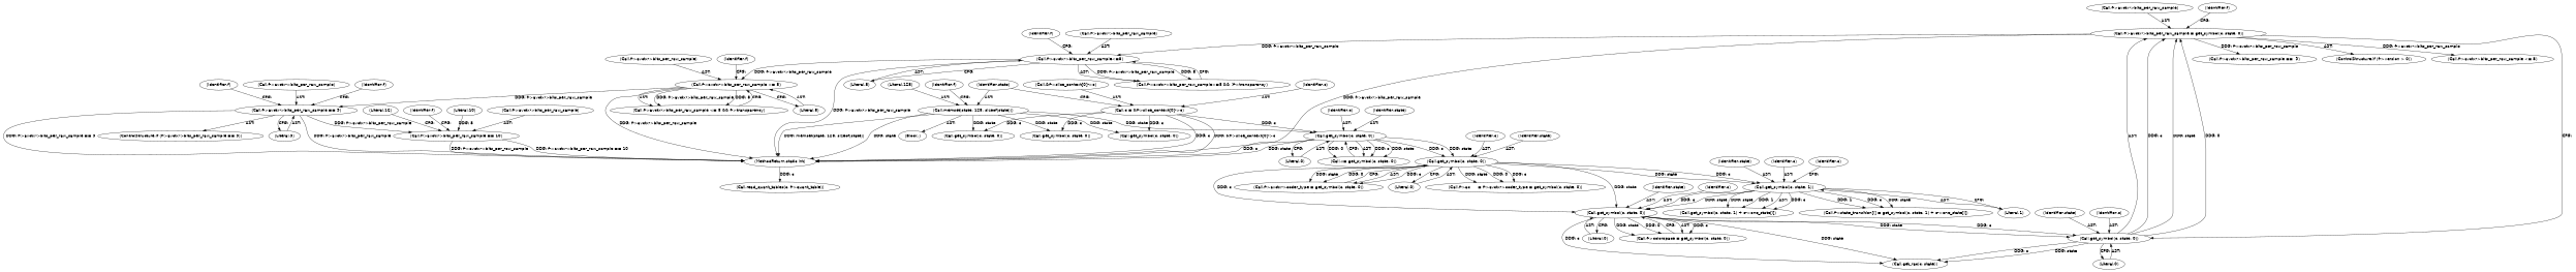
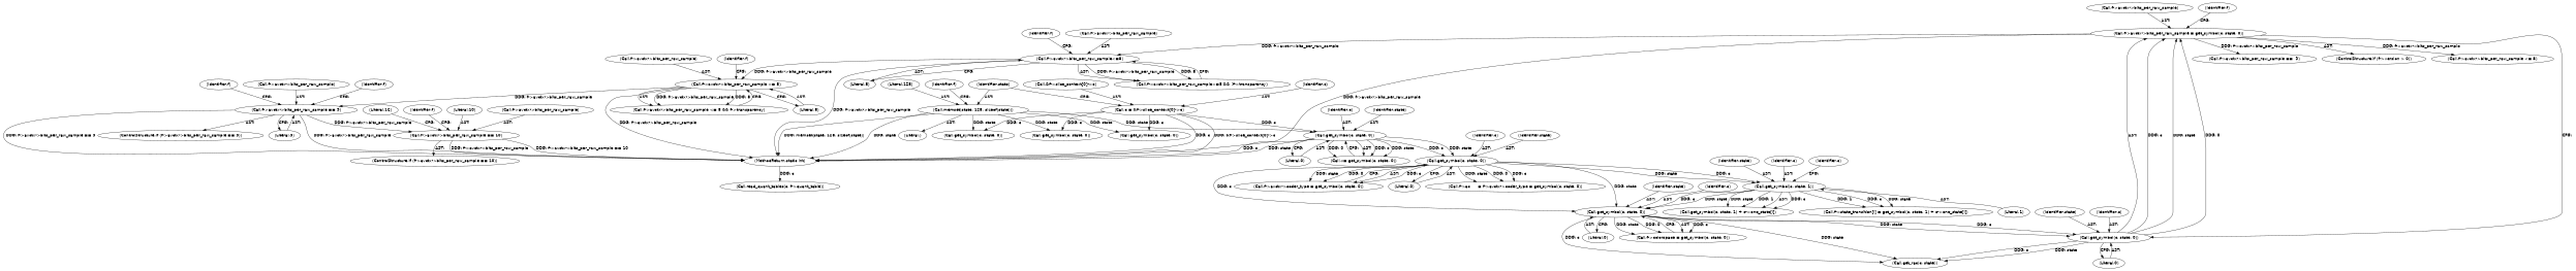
  digraph {
    fontname="DejaVu Sans"
    node [fontname="DejaVu Sans"]
    edge [fontname="DejaVu Sans"]
    n1 [label="(Call,f->avctx->bits_per_raw_sample == 9)"]
    n2 [label="(Call,f->avctx->bits_per_raw_sample == 10)"]
    n3 [label="(ControlStructure,if (f->avctx->bits_per_raw_sample == 9))"]
    n4 [label="(Literal,9)"]
    n5 [label="(MethodReturn,static int)"]
+   n6 [label="(ControlStructure,if (f->avctx->bits_per_raw_sample == 10))"]
    n7 [label="(Call,read_quant_tables(c, f->quant_table))"]
    n8 [label="(Call,f->avctx->bits_per_raw_sample <= 8)"]
    n9 [label="(Call,f->avctx->bits_per_raw_sample <= 8 && f->transparency)"]
    n10 [label="(Literal,8)"]
    n11 [label="(Call,f->avctx->bits_per_raw_sample<=8)"]
    n12 [label="(Call,f->avctx->bits_per_raw_sample<=8 && !f->transparency)"]
    n13 [label="(Literal,8)"]
    n14 [label="(Call,f->avctx->bits_per_raw_sample = get_symbol(c, state, 0))"]
    n15 [label="(Call,get_symbol(c, state, 0))"]
    n16 [label="(Call,f->avctx->bits_per_raw_sample ==  9)"]
    n17 [label="(ControlStructure,if (f->version > 0))"]
    n18 [label="(Call,f->avctx->bits_per_raw_sample <= 8)"]
    n19 [label="(Literal,0)"]
    n20 [label="(Call,get_rac(c, state))"]
    n21 [label="(Call,get_symbol(c, state, 0))"]
    n22 [label="(Literal,0)"]
    n23 [label="(Call,f->colorspace = get_symbol(c, state, 0))"]
    n24 [label="(Call,get_symbol(c, state, 0))"]
    n25 [label="(Call,get_symbol(c, state, 1))"]
    n26 [label="(Call,f->avctx->coder_type = get_symbol(c, state, 0))"]
    n27 [label="(Literal,0)"]
    n28 [label="(Call,f->ac      = f->avctx->coder_type = get_symbol(c, state, 0))"]
    n29 [label="(Call,get_symbol(c, state, 1) + c->one_state[i])"]
    n30 [label="(Call,f->state_transition[i] = get_symbol(c, state, 1) + c->one_state[i])"]
    n31 [label="(Literal,1)"]
    n32 [label="(Call,get_symbol(c, state, 0))"]
    n33 [label="(Call,v= get_symbol(c, state, 0))"]
    n34 [label="(Literal,0)"]
    n35 [label="(Call,c = &f->slice_context[0]->c)"]
    n36 [label="(Call,get_symbol(c, state, 0))"]
    n37 [label="(Call,get_symbol(c, state, 0))"]
    n38 [label="(Call,get_symbol(c, state, 0))"]
    n39 [label="(Call,&f->slice_context[0]->c)"]
-   n40 [label="(Block,)"]
+   n40 [label="(Literal,)"]
    n41 [label="(Call,memset(state, 128, sizeof(state)))"]
    n42 [label="(Literal,10)"]
    n43 [label="(Identifier,state)"]
    n44 [label="(Identifier,f)"]
    n45 [label="(Identifier,c)"]
    n46 [label="(Identifier,c)"]
    n47 [label="(Identifier,f)"]
    n48 [label="(Identifier,state)"]
    n49 [label="(Identifier,c)"]
    n50 [label="(Call,f->avctx->bits_per_raw_sample)"]
    n51 [label="(Identifier,state)"]
    n52 [label="(Call,f->avctx->bits_per_raw_sample)"]
    n53 [label="(Identifier,f)"]
    n54 [label="(Literal,128)"]
    n55 [label="(Identifier,state)"]
    n56 [label="(Identifier,state)"]
    n57 [label="(Call,f->avctx->bits_per_raw_sample)"]
    n58 [label="(Call,f->avctx->bits_per_raw_sample)"]
    n59 [label="(Literal,16)"]
    n60 [label="(Identifier,f)"]
    n61 [label="(Identifier,c)"]
    n62 [label="(Identifier,c)"]
    n63 [label="(Identifier,f)"]
    n64 [label="(Identifier,f)"]
    n65 [label="(Identifier,c)"]
    n66 [label="(Identifier,f)"]
    n67 [label="(Identifier,c)"]
    n68 [label="(Call,f->avctx->bits_per_raw_sample)"]
    n69 [label="(Identifier,state)"]
    n1 -> n2 [label="DDG: f->avctx->bits_per_raw_sample"]
    n1 -> n3 [label="AST: "]
    n1 -> n4 [label="CFG: "]
    n1 -> n5 [label="DDG: f->avctx->bits_per_raw_sample == 9"]
    n1 -> n5 [label="DDG: f->avctx->bits_per_raw_sample"]
    n2 -> n5 [label="DDG: f->avctx->bits_per_raw_sample == 10"]
    n2 -> n5 [label="DDG: f->avctx->bits_per_raw_sample"]
+   n2 -> n6 [label="AST: "]
    n4 -> n1 [label="AST: "]
    n5 -> n7 [label="DDG: c"]
    n8 -> n1 [label="DDG: f->avctx->bits_per_raw_sample"]
    n8 -> n5 [label="DDG: f->avctx->bits_per_raw_sample"]
    n8 -> n9 [label="AST: "]
    n8 -> n9 [label="DDG: f->avctx->bits_per_raw_sample"]
    n8 -> n9 [label="DDG: 8"]
    n8 -> n10 [label="CFG: "]
    n9 -> n8 [label="CFG: "]
    n10 -> n8 [label="AST: "]
    n11 -> n5 [label="DDG: f->avctx->bits_per_raw_sample"]
    n11 -> n8 [label="DDG: f->avctx->bits_per_raw_sample"]
    n11 -> n12 [label="AST: "]
    n11 -> n12 [label="DDG: f->avctx->bits_per_raw_sample"]
    n11 -> n12 [label="DDG: 8"]
    n11 -> n13 [label="CFG: "]
    n12 -> n11 [label="CFG: "]
    n13 -> n11 [label="AST: "]
    n14 -> n5 [label="DDG: f->avctx->bits_per_raw_sample"]
    n14 -> n11 [label="DDG: f->avctx->bits_per_raw_sample"]
    n14 -> n15 [label="CFG: "]
    n14 -> n16 [label="DDG: f->avctx->bits_per_raw_sample"]
    n14 -> n17 [label="AST: "]
    n14 -> n18 [label="DDG: f->avctx->bits_per_raw_sample"]
    n15 -> n14 [label="AST: "]
    n15 -> n14 [label="DDG: c"]
    n15 -> n14 [label="DDG: state"]
    n15 -> n14 [label="DDG: 0"]
    n15 -> n19 [label="CFG: "]
    n15 -> n20 [label="DDG: c"]
    n15 -> n20 [label="DDG: state"]
    n19 -> n15 [label="AST: "]
    n21 -> n15 [label="DDG: c"]
    n21 -> n15 [label="DDG: state"]
    n21 -> n20 [label="DDG: c"]
    n21 -> n20 [label="DDG: state"]
    n21 -> n22 [label="CFG: "]
    n21 -> n23 [label="AST: "]
    n21 -> n23 [label="DDG: c"]
    n21 -> n23 [label="DDG: state"]
    n21 -> n23 [label="DDG: 0"]
    n22 -> n21 [label="AST: "]
    n23 -> n21 [label="CFG: "]
    n24 -> n21 [label="DDG: c"]
    n24 -> n21 [label="DDG: state"]
    n24 -> n25 [label="DDG: c"]
    n24 -> n25 [label="DDG: state"]
    n24 -> n26 [label="AST: "]
    n24 -> n26 [label="DDG: c"]
    n24 -> n26 [label="DDG: state"]
    n24 -> n26 [label="DDG: 0"]
    n24 -> n27 [label="CFG: "]
    n24 -> n28 [label="DDG: c"]
    n24 -> n28 [label="DDG: state"]
    n24 -> n28 [label="DDG: 0"]
    n25 -> n21 [label="DDG: c"]
    n25 -> n21 [label="DDG: state"]
    n25 -> n29 [label="AST: "]
    n25 -> n29 [label="DDG: c"]
    n25 -> n29 [label="DDG: state"]
    n25 -> n29 [label="DDG: 1"]
    n25 -> n30 [label="DDG: c"]
    n25 -> n30 [label="DDG: state"]
    n25 -> n30 [label="DDG: 1"]
-   n25 -> n31 [label="CFG: "]
    n26 -> n24 [label="CFG: "]
    n27 -> n24 [label="AST: "]
    n31 -> n25 [label="AST: "]
    n32 -> n5 [label="DDG: c"]
    n32 -> n5 [label="DDG: state"]
    n32 -> n24 [label="DDG: c"]
    n32 -> n24 [label="DDG: state"]
    n32 -> n33 [label="AST: "]
    n32 -> n33 [label="DDG: c"]
    n32 -> n33 [label="DDG: state"]
    n32 -> n33 [label="DDG: 0"]
    n32 -> n34 [label="CFG: "]
    n33 -> n32 [label="CFG: "]
    n34 -> n32 [label="AST: "]
    n35 -> n5 [label="DDG: c"]
    n35 -> n5 [label="DDG: &f->slice_context[0]->c"]
    n35 -> n32 [label="DDG: c"]
    n35 -> n36 [label="DDG: c"]
    n35 -> n37 [label="DDG: c"]
    n35 -> n38 [label="DDG: c"]
    n39 -> n35 [label="AST: "]
    n41 -> n5 [label="DDG: memset(state, 128, sizeof(state))"]
    n41 -> n5 [label="DDG: state"]
    n41 -> n32 [label="DDG: state"]
    n41 -> n36 [label="DDG: state"]
    n41 -> n37 [label="DDG: state"]
    n41 -> n38 [label="DDG: state"]
    n41 -> n40 [label="AST: "]
-   n42 -> n2 [label="DDG: 8"]
+   n42 -> n2 [label="AST: "]
    n43 -> n32 [label="AST: "]
    n44 -> n1 [label="CFG: "]
    n45 -> n24 [label="AST: "]
    n46 -> n32 [label="AST: "]
    n47 -> n11 [label="CFG: "]
    n48 -> n15 [label="AST: "]
    n49 -> n35 [label="AST: "]
    n50 -> n14 [label="AST: "]
    n51 -> n25 [label="AST: "]
    n52 -> n2 [label="AST: "]
    n53 -> n14 [label="CFG: "]
    n54 -> n41 [label="AST: "]
    n55 -> n24 [label="AST: "]
    n56 -> n21 [label="AST: "]
    n57 -> n1 [label="AST: "]
    n58 -> n11 [label="AST: "]
    n59 -> n2 [label="CFG: "]
    n60 -> n41 [label="CFG: "]
    n61 -> n25 [label="AST: "]
    n62 -> n21 [label="AST: "]
    n63 -> n2 [label="CFG: "]
    n64 -> n8 [label="CFG: "]
    n65 -> n15 [label="AST: "]
    n66 -> n1 [label="CFG: "]
    n67 -> n25 [label="CFG: "]
    n68 -> n8 [label="AST: "]
    n69 -> n35 [label="CFG: "]
    n69 -> n41 [label="AST: "]
  }
